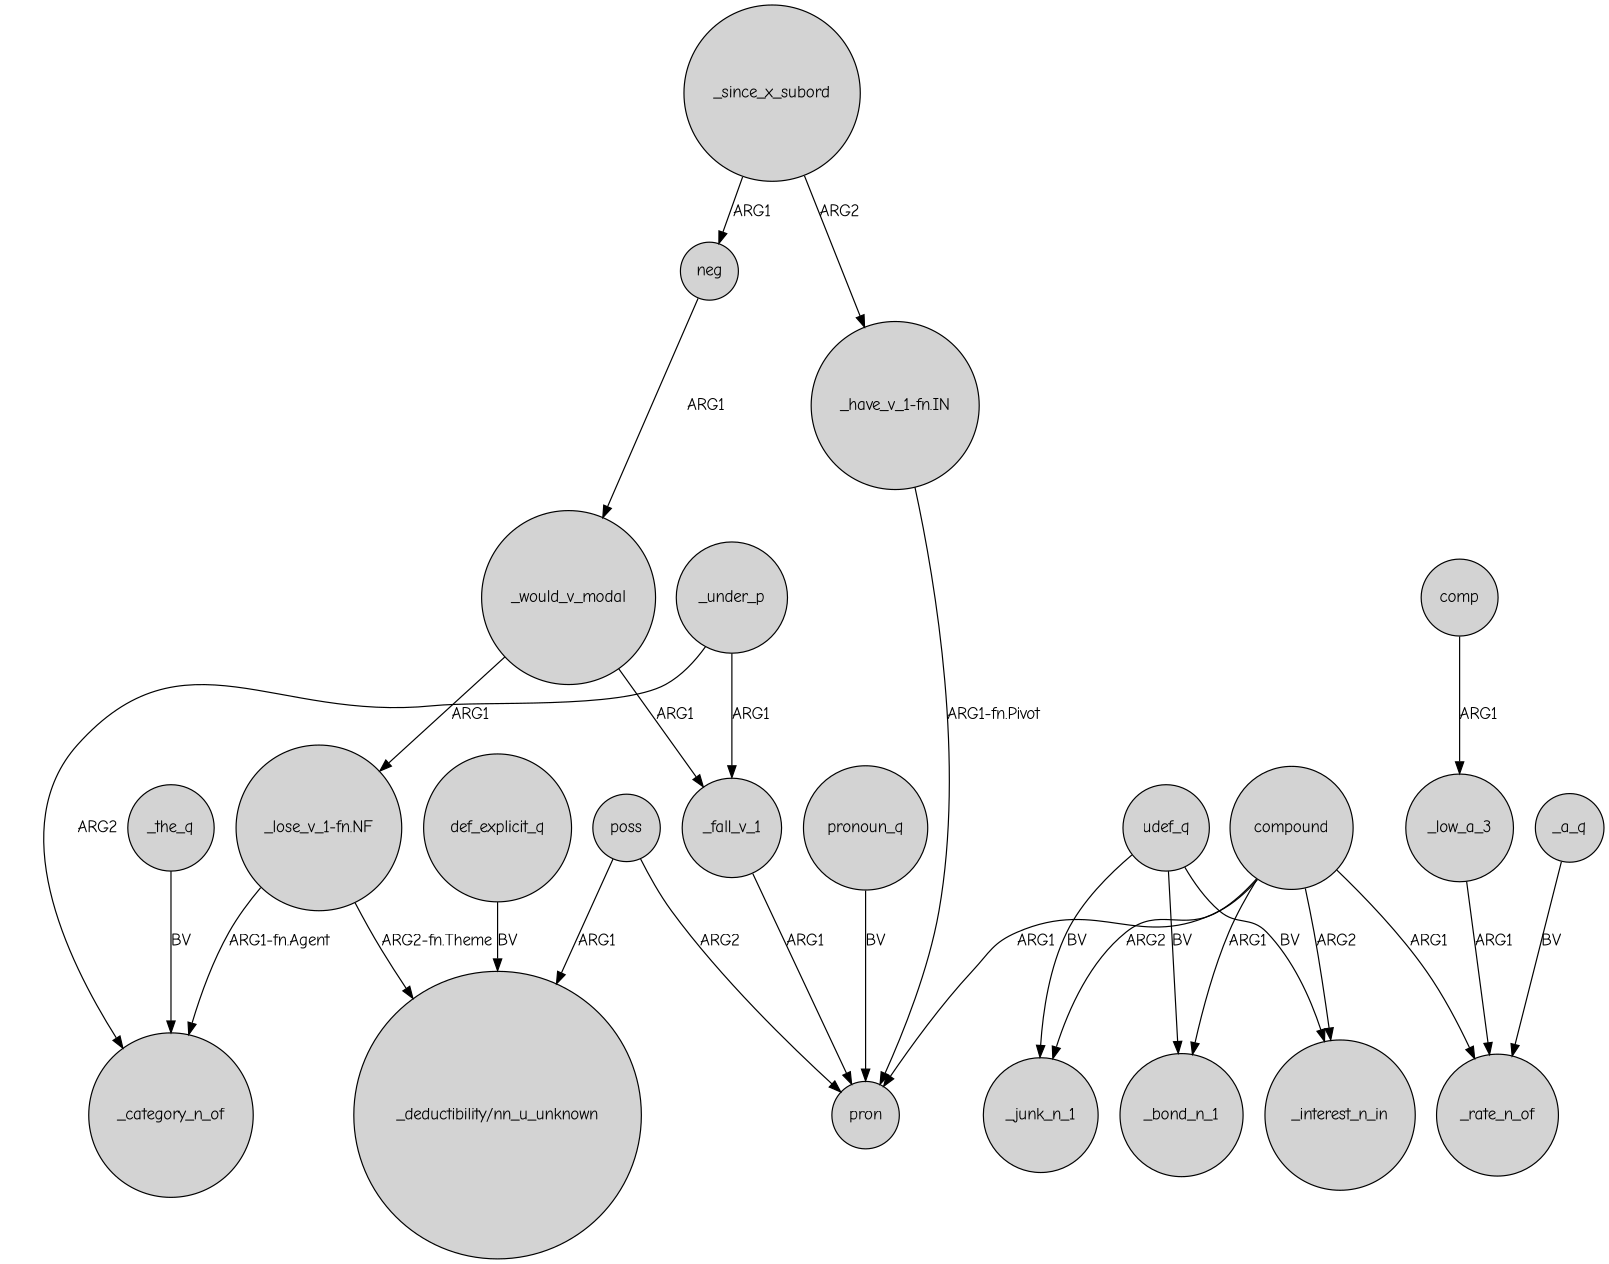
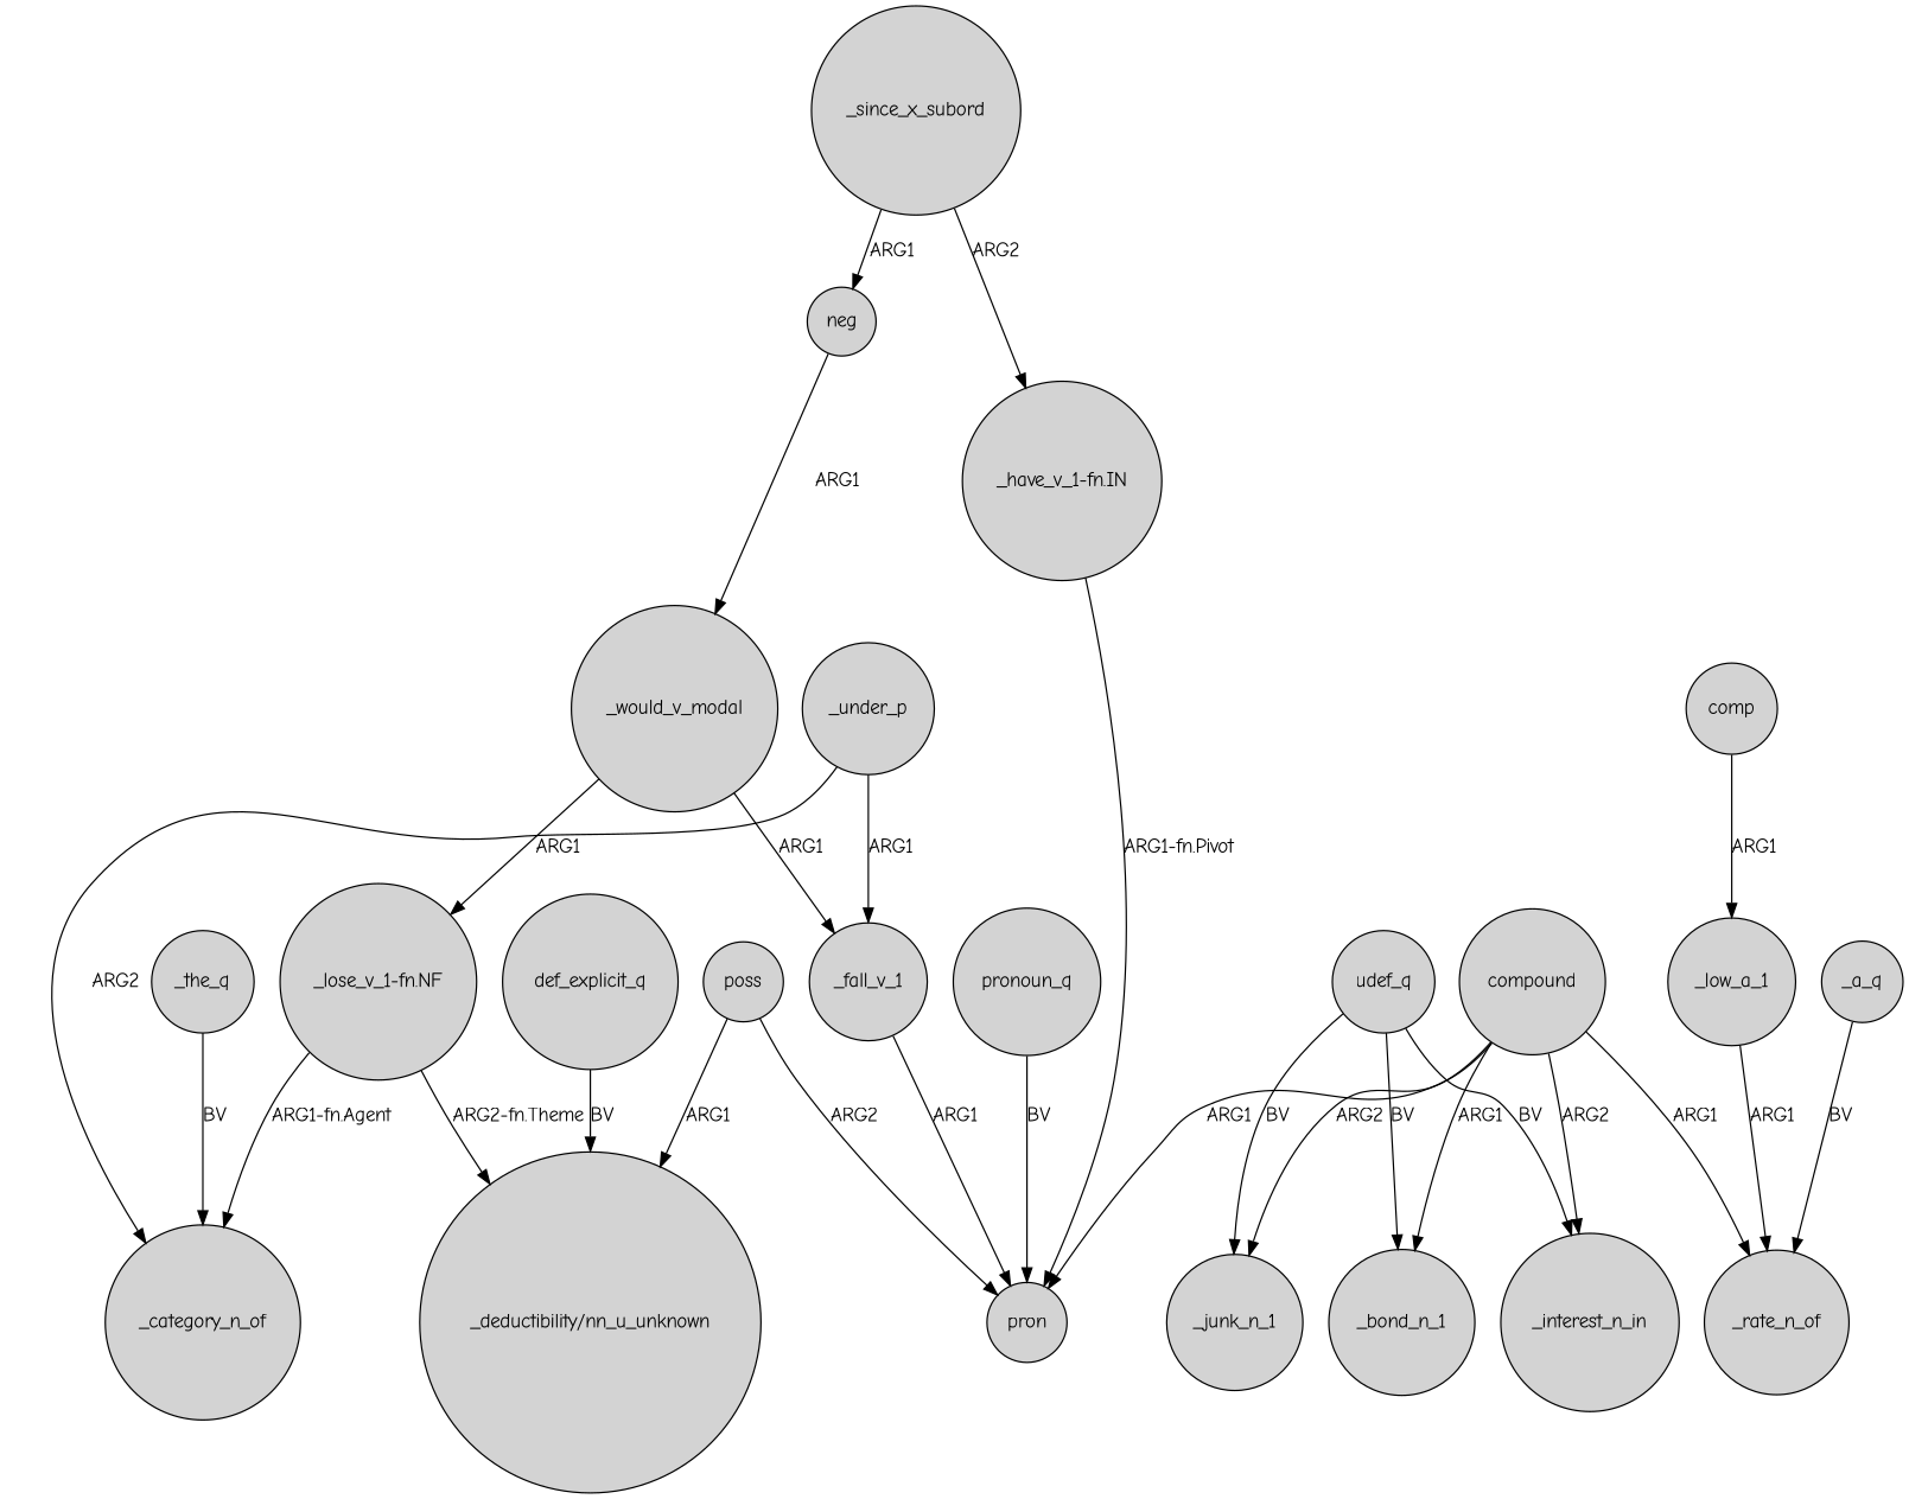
  digraph {
    fontname="Comic Neue"
    node [fontname="Comic Neue" shape=circle style=filled]
    edge [fontname="Comic Neue"]
    neg
    _would_v_modal
    _fall_v_1
    "_lose_v_1-fn.NF"
    pron
    "_deductibility/nn_u_unknown"
    _category_n_of
    poss
    _under_p
    compound
    _bond_n_1
    _rate_n_of
    _junk_n_1
    _interest_n_in
    _since_x_subord
    "_have_v_1-fn.IN"
    _a_q
    udef_q
    def_explicit_q
    pronoun_q
-   _low_a_1 [label=_low_a_3]
+   _low_a_1
    _the_q
    comp
    neg -> _would_v_modal [label=ARG1]
    _would_v_modal -> _fall_v_1 [label=ARG1]
    _would_v_modal -> "_lose_v_1-fn.NF" [label=ARG1]
    _fall_v_1 -> pron [label=ARG1]
    "_lose_v_1-fn.NF" -> "_deductibility/nn_u_unknown" [label="ARG2-fn.Theme"]
    "_lose_v_1-fn.NF" -> _category_n_of [label="ARG1-fn.Agent"]
    poss -> pron [label=ARG2]
    poss -> "_deductibility/nn_u_unknown" [label=ARG1]
    _under_p -> _fall_v_1 [label=ARG1]
    _under_p -> _category_n_of [label=ARG2]
    compound -> pron [label=ARG1]
    compound -> _bond_n_1 [label=ARG1]
    compound -> _rate_n_of [label=ARG1]
    compound -> _junk_n_1 [label=ARG2]
    compound -> _interest_n_in [label=ARG2]
    _since_x_subord -> neg [label=ARG1]
    _since_x_subord -> "_have_v_1-fn.IN" [label=ARG2]
    "_have_v_1-fn.IN" -> pron [label="ARG1-fn.Pivot"]
    _a_q -> _rate_n_of [label=BV]
    udef_q -> _bond_n_1 [label=BV]
    udef_q -> _junk_n_1 [label=BV]
    udef_q -> _interest_n_in [label=BV]
    def_explicit_q -> "_deductibility/nn_u_unknown" [label=BV]
    pronoun_q -> pron [label=BV]
    _low_a_1 -> _rate_n_of [label=ARG1]
    _the_q -> _category_n_of [label=BV]
    comp -> _low_a_1 [label=ARG1]
  }
